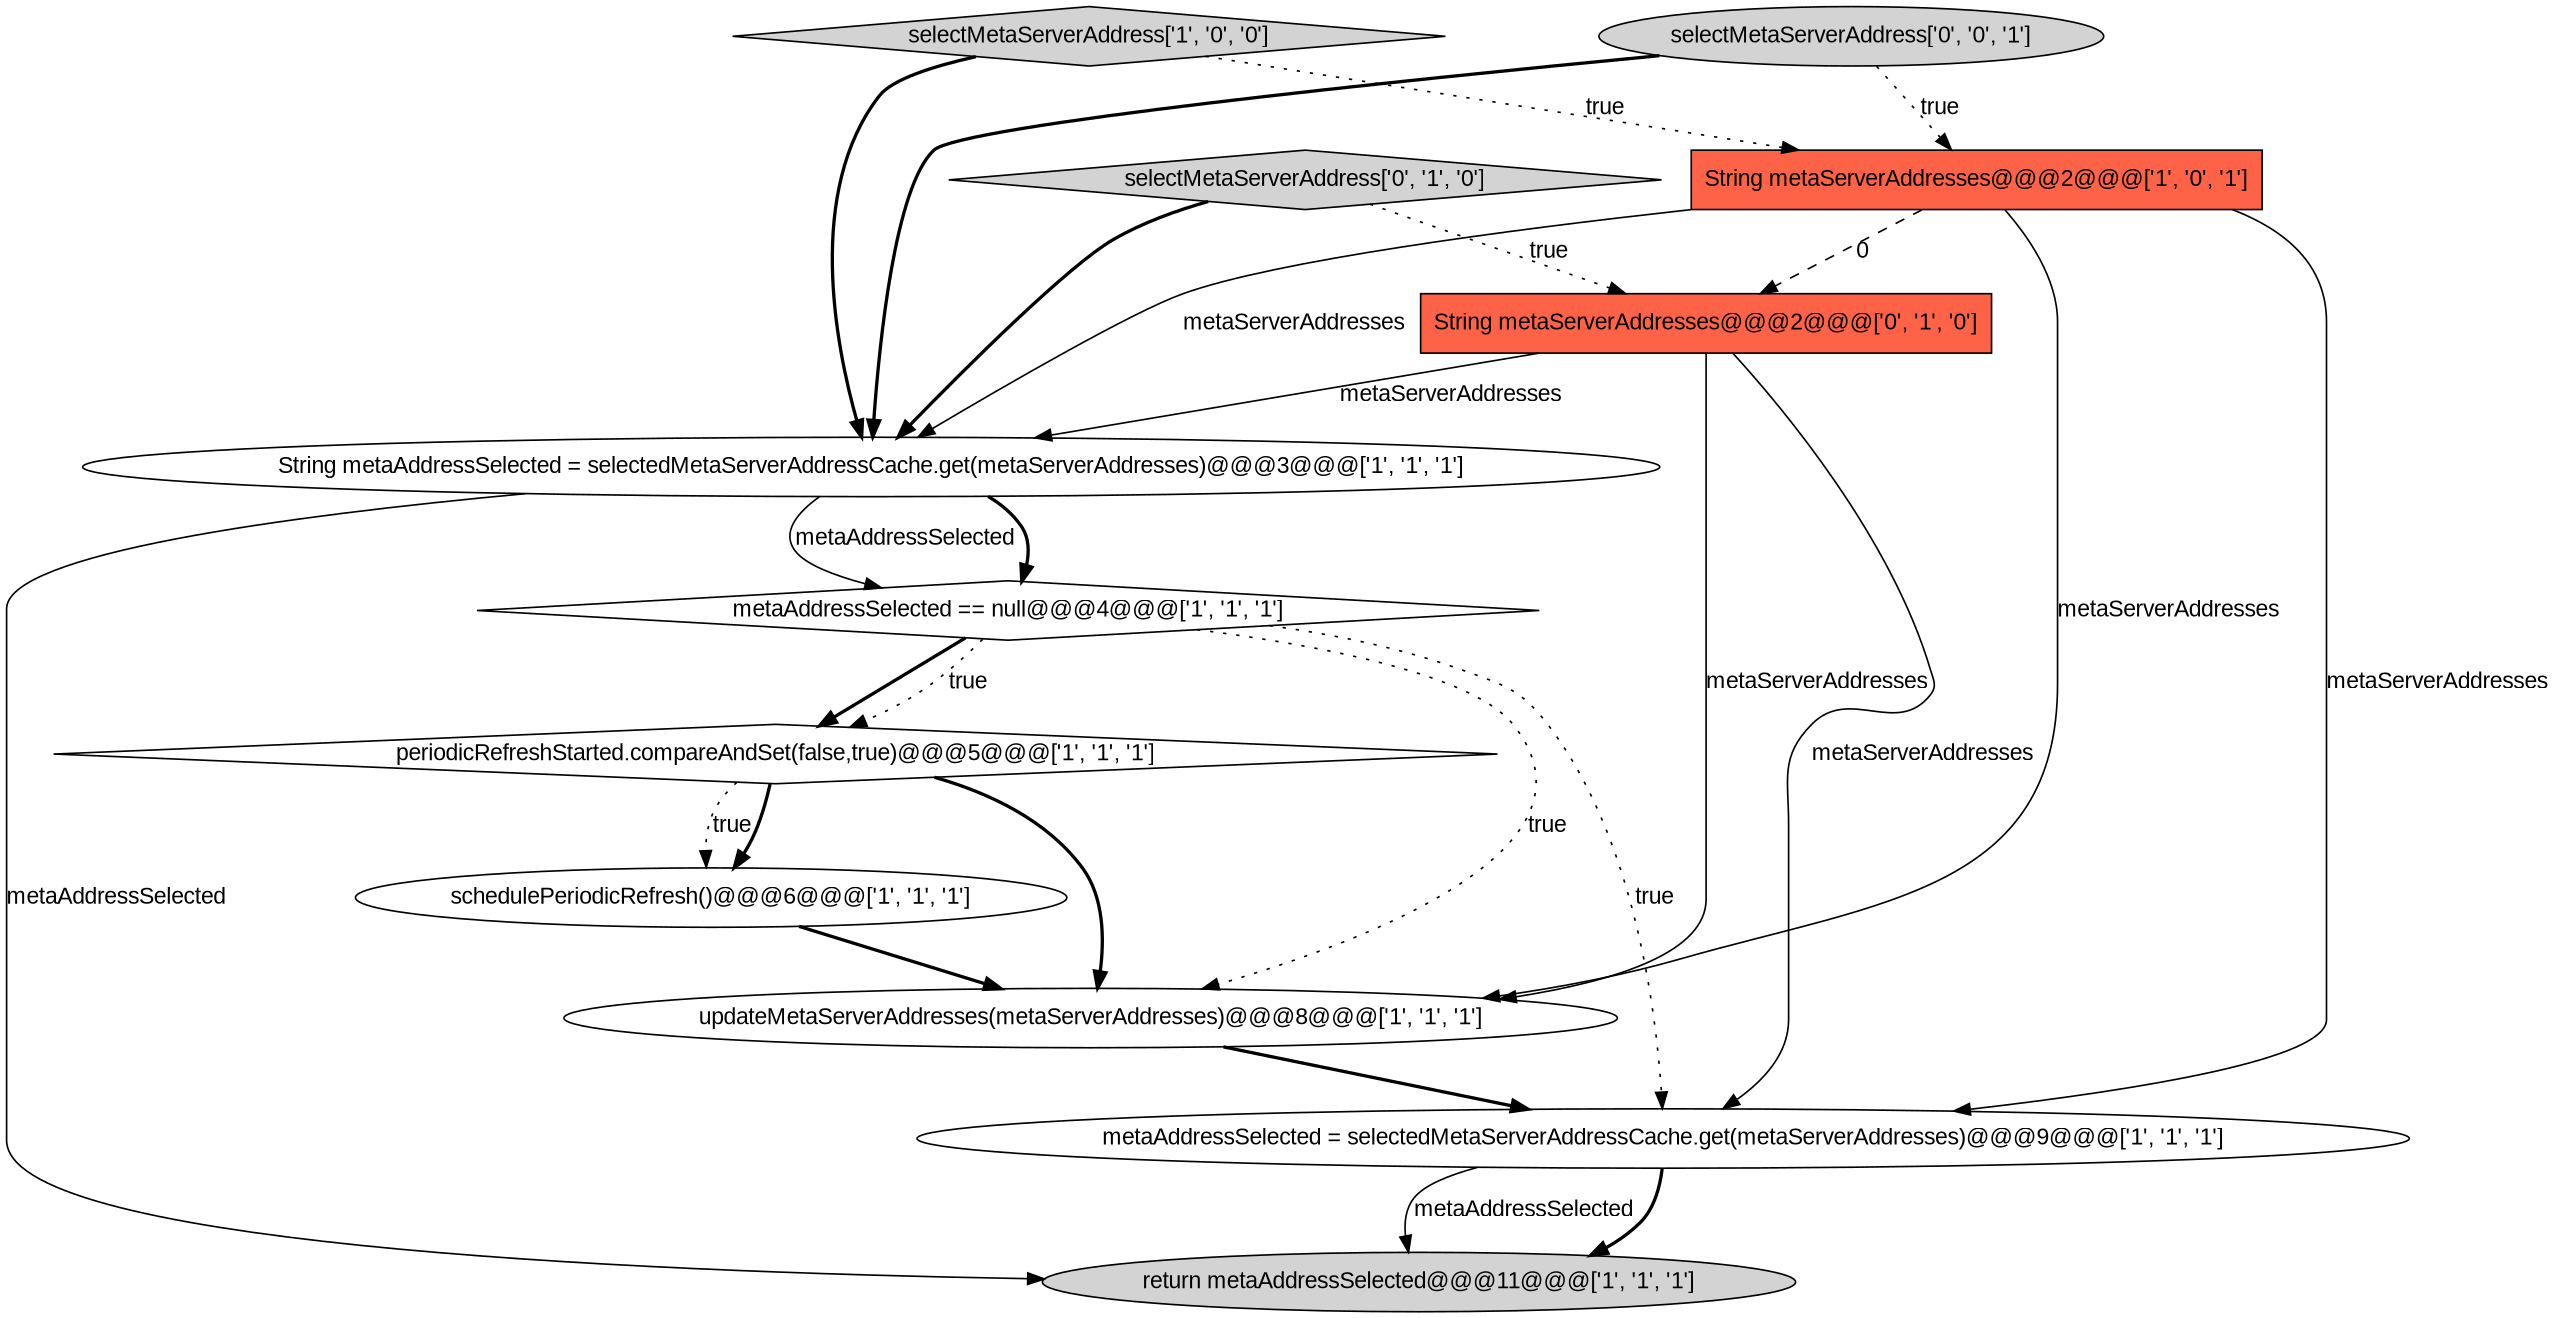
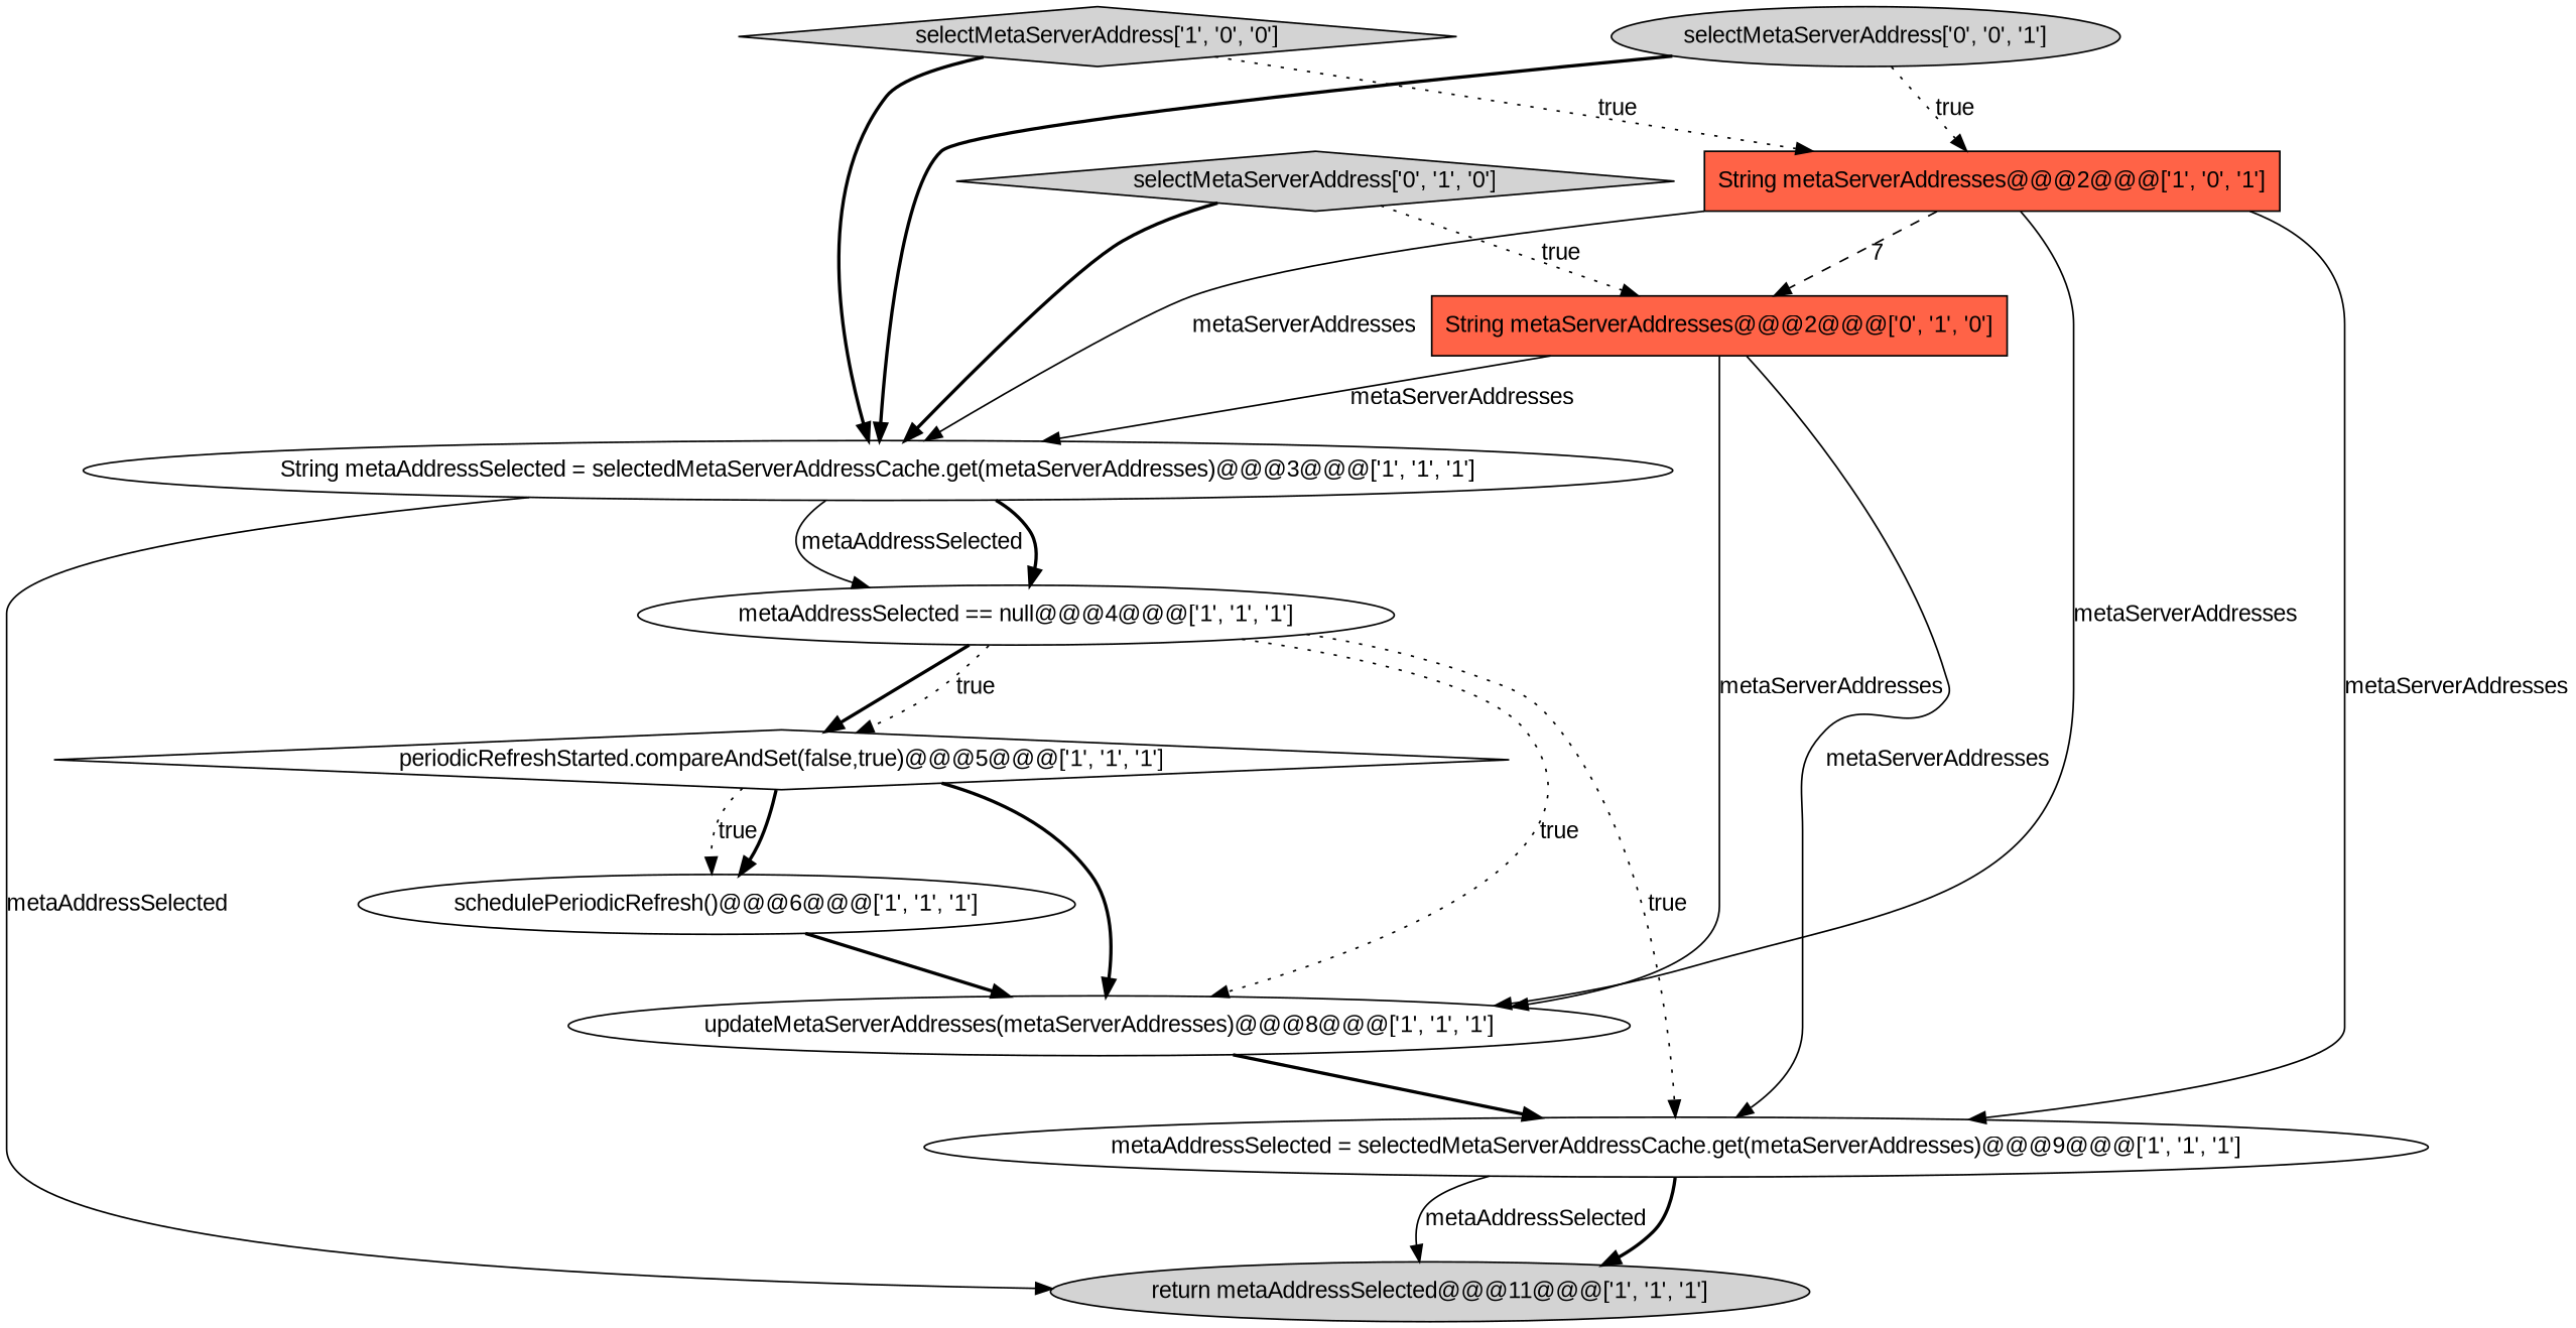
  digraph {
    fontname="Liberation Sans"
    node [fillcolor=white fontname="Liberation Sans" shape=ellipse style=filled]
    edge [fontname="Liberation Sans" style=bold]
    n1 [fillcolor=tomato label="String metaServerAddresses@@@2@@@['0', '1', '0']" shape=box]
    n2 [label="metaAddressSelected = selectedMetaServerAddressCache.get(metaServerAddresses)@@@9@@@['1', '1', '1']"]
    n3 [label="updateMetaServerAddresses(metaServerAddresses)@@@8@@@['1', '1', '1']"]
    n4 [label="String metaAddressSelected = selectedMetaServerAddressCache.get(metaServerAddresses)@@@3@@@['1', '1', '1']"]
    n5 [fillcolor=lightgray label="return metaAddressSelected@@@11@@@['1', '1', '1']"]
-   n6 [label="metaAddressSelected == null@@@4@@@['1', '1', '1']" shape=diamond]
+   n6 [label="metaAddressSelected == null@@@4@@@['1', '1', '1']"]
    n7 [fillcolor=lightgray label="selectMetaServerAddress['1', '0', '0']" shape=diamond]
    n8 [fillcolor=tomato label="String metaServerAddresses@@@2@@@['1', '0', '1']" shape=box]
    n9 [label="periodicRefreshStarted.compareAndSet(false,true)@@@5@@@['1', '1', '1']" shape=diamond]
    n10 [label="schedulePeriodicRefresh()@@@6@@@['1', '1', '1']"]
    n11 [fillcolor=lightgray label="selectMetaServerAddress['0', '0', '1']"]
    n12 [fillcolor=lightgray label="selectMetaServerAddress['0', '1', '0']" shape=diamond]
    n1 -> n2 [label=metaServerAddresses style=solid]
    n1 -> n3 [label=metaServerAddresses style=solid]
    n1 -> n4 [label=metaServerAddresses style=solid]
    n2 -> n5
    n2 -> n5 [label=metaAddressSelected style=solid]
    n3 -> n2
    n4 -> n5 [label=metaAddressSelected style=solid]
    n4 -> n6
    n4 -> n6 [label=metaAddressSelected style=solid]
    n6 -> n2 [label=true style=dotted]
    n6 -> n3 [label=true style=dotted]
    n6 -> n9
    n6 -> n9 [label=true style=dotted]
    n7 -> n4
    n7 -> n8 [label=true style=dotted]
-   n8 -> n1 [label=0 style=dashed]
+   n8 -> n1 [label=7 style=dashed]
    n8 -> n2 [label=metaServerAddresses style=solid]
    n8 -> n3 [label=metaServerAddresses style=solid]
    n8 -> n4 [label=metaServerAddresses style=solid]
    n9 -> n3
    n9 -> n10 [label=true style=dotted]
    n9 -> n10
    n10 -> n3
    n11 -> n4
    n11 -> n8 [label=true style=dotted]
    n12 -> n1 [label=true style=dotted]
    n12 -> n4
  }
